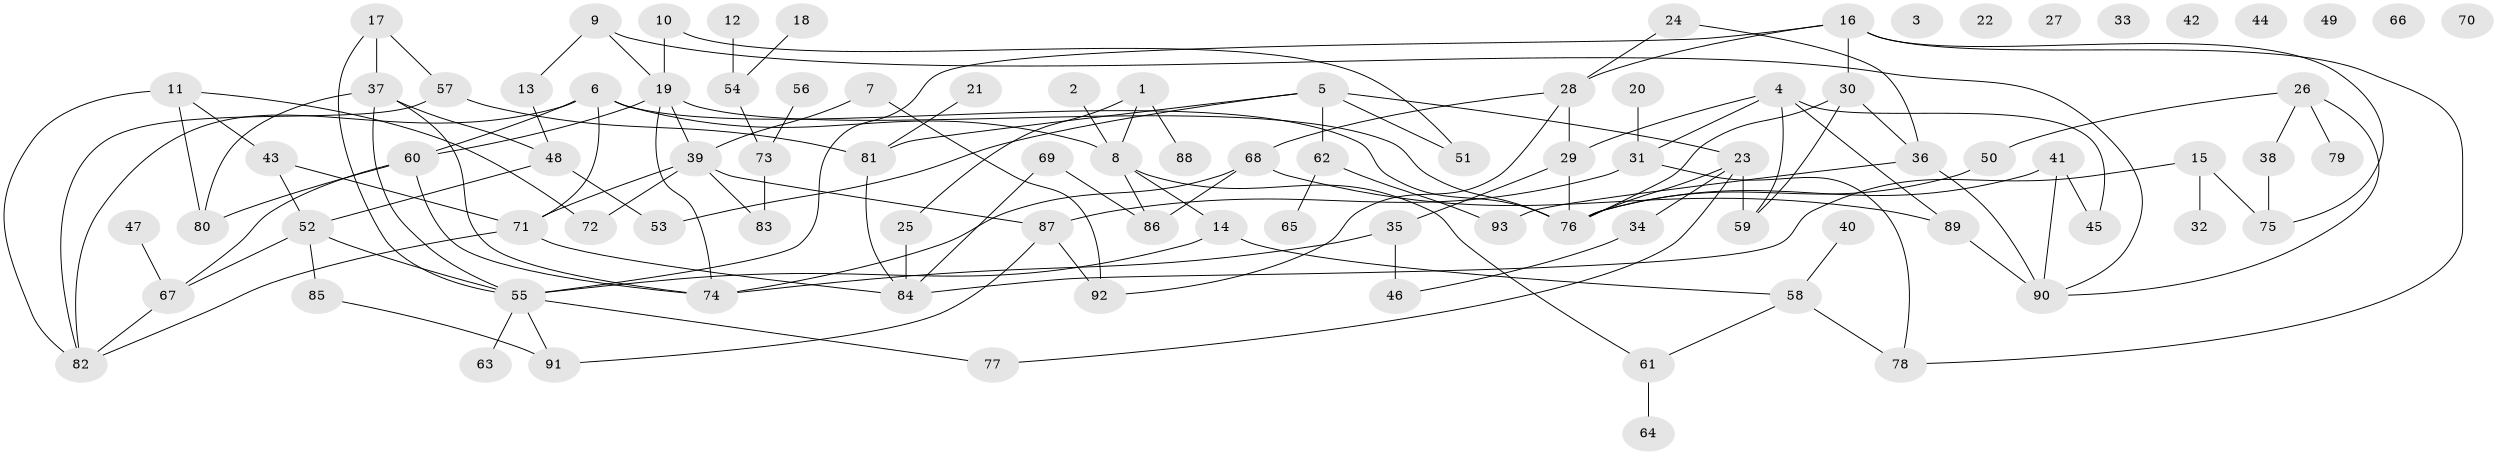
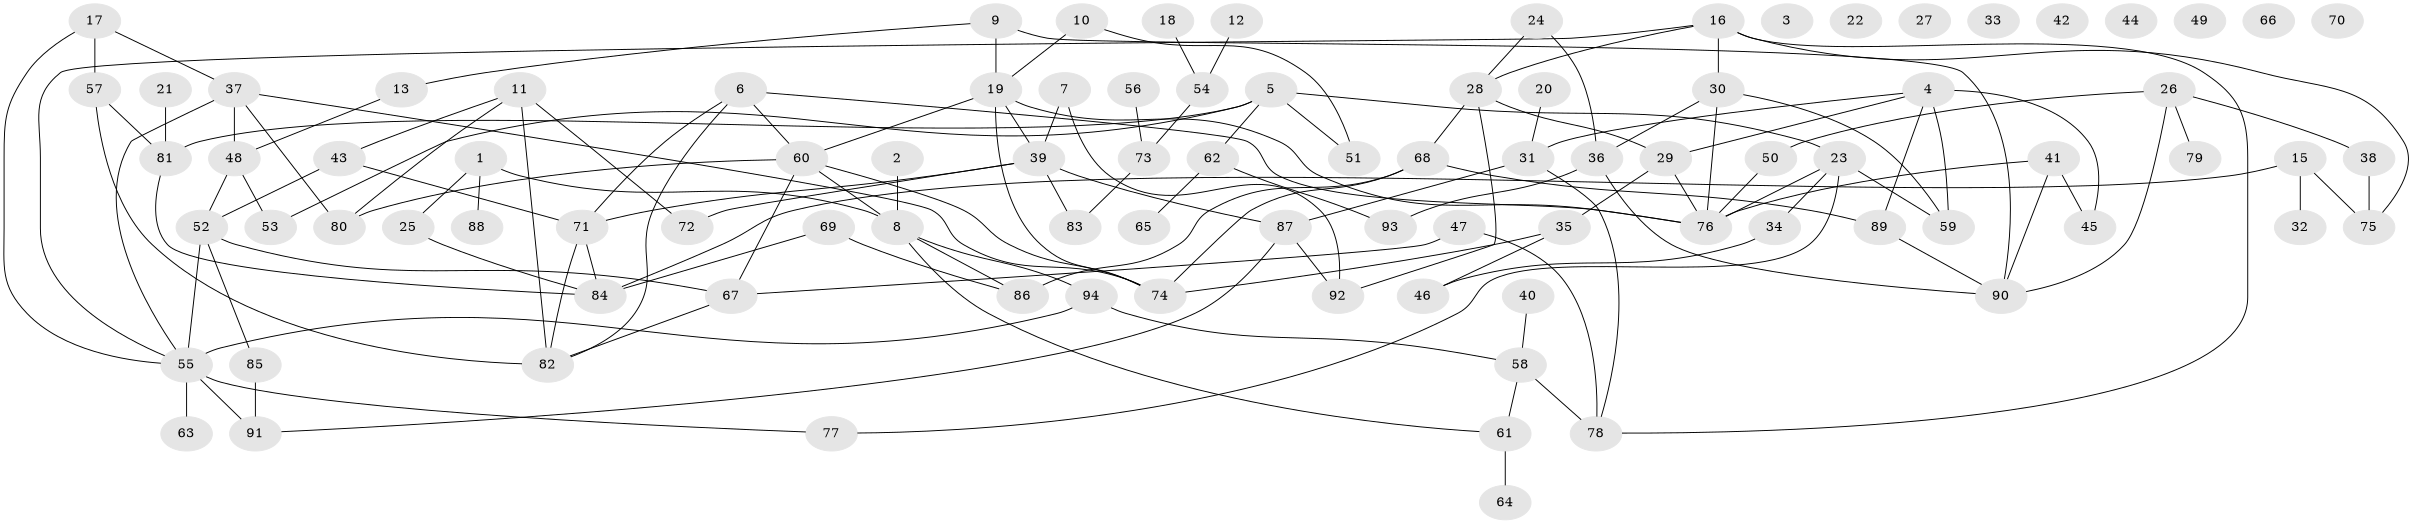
  graph {
    node [color=gray90 style=filled]
    1
    8
    25
    88
-   14
+   14 [label=94]
    61
    86
    84
    2
    3
    4
    29
    31
    45
    59
    89
    76
    35
    78
    87
    90
    5
    23
    51
    53
    62
    81
    34
    77
    93
    65
    6
    60
    71
    82
    80
    74
    67
    7
    39
    92
    72
    83
    55
    58
    64
    9
    13
    19
    48
    10
    11
    43
    52
    12
    54
    73
    63
    91
    15
    32
    75
    16
    28
    30
    68
    36
    17
    37
    57
    18
    20
    21
    22
    46
    24
    26
    38
    50
    79
    27
    33
    40
    41
    42
    85
    44
    47
    49
    56
    66
    69
    70
    1 -- 8
    1 -- 25
    1 -- 88
    8 -- 14
    8 -- 61
    8 -- 86
    25 -- 84
    14 -- 55
    14 -- 58
    61 -- 64
    2 -- 8
    4 -- 29
    4 -- 31
    4 -- 45
    4 -- 59
    4 -- 89
    29 -- 76
    29 -- 35
    31 -- 78
    31 -- 87
    89 -- 90
    35 -- 74
    35 -- 46
    87 -- 92
    87 -- 91
    5 -- 23
    5 -- 51
    5 -- 53
    5 -- 62
    5 -- 81
    23 -- 59
    23 -- 76
    23 -- 34
    23 -- 77
    62 -- 93
    62 -- 65
    81 -- 84
    34 -- 46
-   6 -- 8
+   60 -- 8
    6 -- 76
    6 -- 60
    6 -- 71
    6 -- 82
    60 -- 80
    60 -- 74
    60 -- 67
    71 -- 84
    71 -- 82
    67 -- 82
    7 -- 39
    7 -- 92
    39 -- 87
    39 -- 71
    39 -- 72
    39 -- 83
    55 -- 77
    55 -- 63
    55 -- 91
    58 -- 61
    58 -- 78
    9 -- 90
    9 -- 13
    9 -- 19
    13 -- 48
    19 -- 76
    19 -- 60
    19 -- 74
    19 -- 39
    48 -- 53
    48 -- 52
    10 -- 51
    10 -- 19
    11 -- 82
    11 -- 80
    11 -- 72
    11 -- 43
    43 -- 71
    43 -- 52
    52 -- 67
    52 -- 55
    52 -- 85
    12 -- 54
    54 -- 73
    73 -- 83
    15 -- 84
    15 -- 32
    15 -- 75
    16 -- 78
    16 -- 55
    16 -- 75
    16 -- 28
    16 -- 30
    28 -- 29
    28 -- 92
    28 -- 68
    30 -- 59
    30 -- 76
    30 -- 36
    68 -- 86
    68 -- 89
    68 -- 74
    36 -- 90
    36 -- 93
    17 -- 55
    17 -- 37
    17 -- 57
    37 -- 80
    37 -- 74
    37 -- 55
    37 -- 48
    57 -- 81
    57 -- 82
    18 -- 54
    20 -- 31
    21 -- 81
    24 -- 28
    24 -- 36
    26 -- 90
    26 -- 38
    26 -- 50
    26 -- 79
    38 -- 75
    50 -- 76
    40 -- 58
    41 -- 45
    41 -- 76
    41 -- 90
    85 -- 91
+   47 -- 78
    47 -- 67
    56 -- 73
    69 -- 86
    69 -- 84
  }
